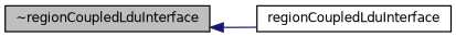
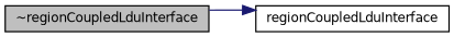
  digraph {
    rankdir=LR
    node [color=black fontname=Helvetica fontsize=10 shape=record]
    n1 [fillcolor=grey75 fontcolor=black height=0.2 label="~regionCoupledLduInterface" style=filled width=0.4]
    n2 [height=0.2 label=regionCoupledLduInterface width=0.4]
-   n1 -> n2 [color=midnightblue dir=back fontname=Helvetica fontsize=10 labelfontname=Helvetica labelfontsize=10 style=solid]
+   n2 -> n1 [color=midnightblue dir=back fontname=Helvetica fontsize=10 labelfontname=Helvetica labelfontsize=10 style=solid]
  }
